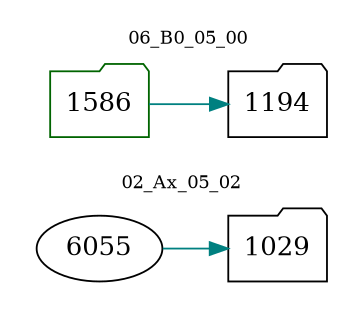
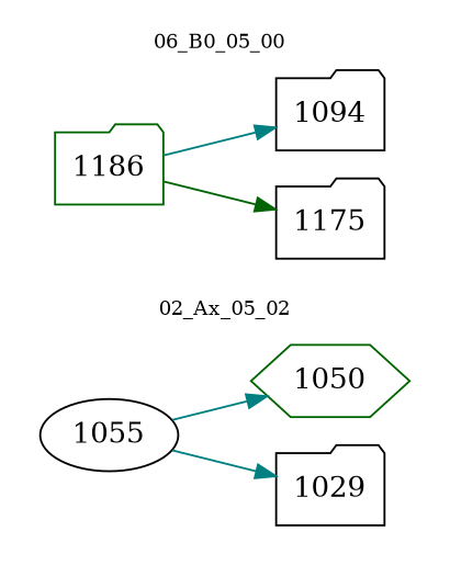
  digraph {
    rankdir=LR
    node [color=black shape=folder]
    edge [color=teal]
-   n1 [label=6055 shape=ellipse]
+   n1 [label=1055 shape=ellipse]
    n2 [label=1029]
-   n4 [color=darkgreen label=1586]
-   n6 [label=1194]
+   n3 [color=darkgreen label=1050 shape=hexagon]
+   n4 [color=darkgreen label=1186]
+   n5 [label=1175]
+   n6 [label=1094]
    subgraph cluster_1 {
      color=white
      fontsize=10
      label="02_Ax_05_02"
      n1
      n2
+     n3
    }
    subgraph cluster_2 {
      color=white
      fontsize=10
      label="06_B0_05_00"
      n4
+     n5
      n6
    }
    n1 -> n2
+   n1 -> n3
+   n4 -> n5 [color=darkgreen]
    n4 -> n6
  }
